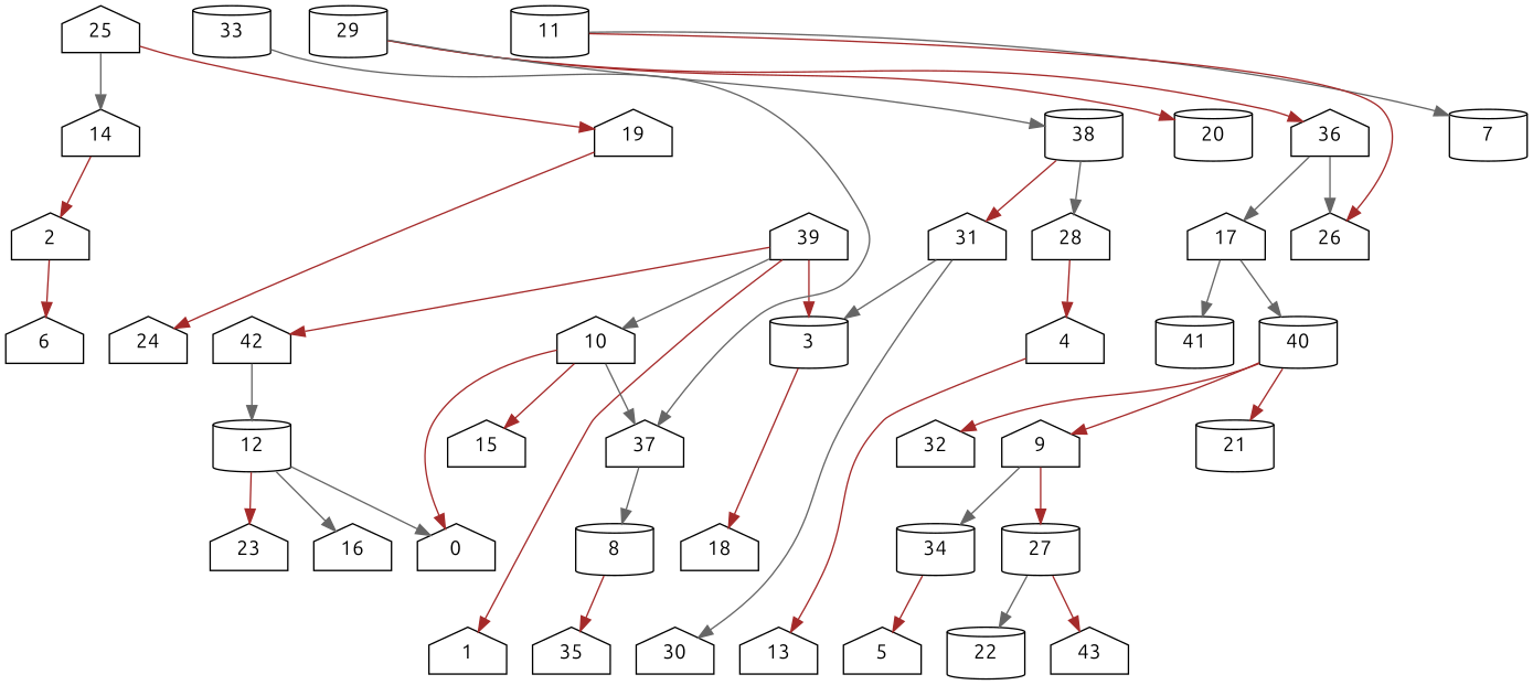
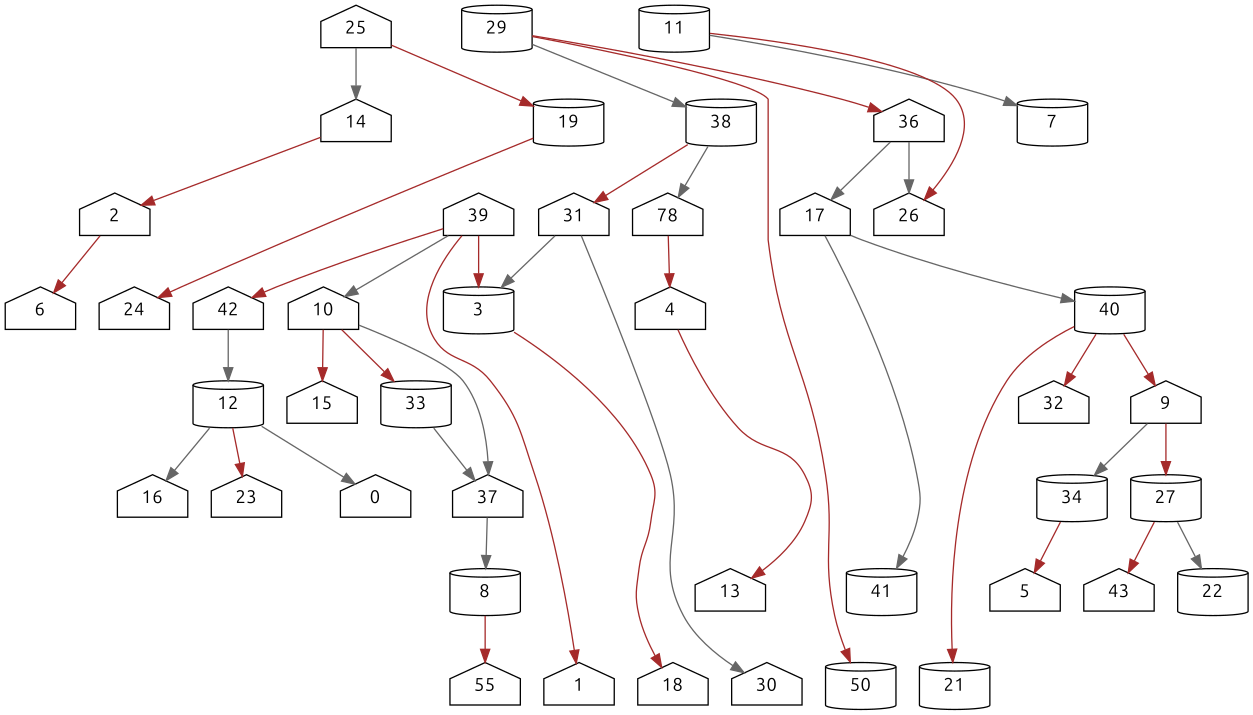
  digraph {
    fontname=Ubuntu
    node [fontname=Ubuntu shape=house]
    edge [color=brown fontname=Ubuntu weight=0]
    2
    6
    3 [shape=cylinder]
    18
    39
    10
    1
    42
    15
    33 [shape=cylinder]
    37
    12 [shape=cylinder]
    8 [shape=cylinder]
    0
    16
    23
-   35
+   35 [label=55]
    4
    13
    27 [shape=cylinder]
    9
    34 [shape=cylinder]
    22 [shape=cylinder]
    43
    5
    25
    14
-   19
+   19 [shape=cylinder]
    24
    11 [shape=cylinder]
    7 [shape=cylinder]
    26
    40 [shape=cylinder]
    17
    41 [shape=cylinder]
    21 [shape=cylinder]
    32
-   28
+   28 [label=78]
    29 [shape=cylinder]
-   20 [shape=cylinder]
+   20 [shape=cylinder label=50]
    36
    38 [shape=cylinder]
    31
    30
    2 -> 6
    3 -> 18
    39 -> 3 [weight=1]
    39 -> 10 [color=gray40]
    39 -> 1
    39 -> 42
    10 -> 15 [weight=1]
-   10 -> 0
+   10 -> 33
    10 -> 37 [color=gray40 weight=1]
    42 -> 12 [color=gray40 weight=1]
    33 -> 37 [color=gray40]
    37 -> 8 [color=gray40]
    12 -> 0 [color=gray40]
    12 -> 16 [color=gray40]
    12 -> 23
    8 -> 35
    4 -> 13
    27 -> 22 [color=gray40]
    27 -> 43
    9 -> 27 [weight=3]
    9 -> 34 [color=gray40]
    34 -> 5
    25 -> 14 [color=gray40 weight=4]
    25 -> 19
    14 -> 2
    19 -> 24
    11 -> 7 [color=gray40]
    11 -> 26
    40 -> 9
    40 -> 21
    40 -> 32
    17 -> 40 [color=gray40]
    17 -> 41 [color=gray40]
    28 -> 4
    29 -> 20
    29 -> 36
    29 -> 38 [color=gray40]
    36 -> 26 [color=gray40 weight=2]
    36 -> 17 [color=gray40]
    38 -> 28 [color=gray40]
    38 -> 31
    31 -> 3 [color=gray40]
    31 -> 30 [color=gray40]
  }
